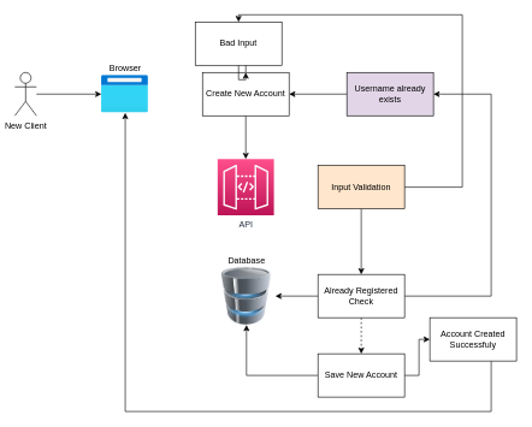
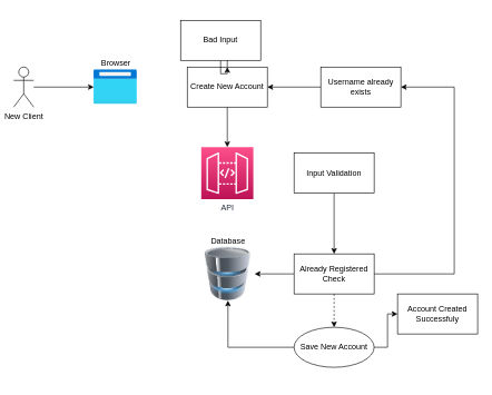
  <mxCell id="0" />
  <mxCell id="1" parent="0" />
  <mxCell id="2" value="" style="edgeStyle=orthogonalEdgeStyle;rounded=0;orthogonalLoop=1;jettySize=auto;html=1;" edge="1" parent="1" source="3" target="4"><mxGeometry relative="1" as="geometry" /></mxCell>
  <mxCell id="3" value="New Client" style="shape=umlActor;verticalLabelPosition=bottom;verticalAlign=top;html=1;outlineConnect=0;" vertex="1" parent="1"><mxGeometry x="20" y="100" width="30" height="60" as="geometry" /></mxCell>
  <mxCell id="4" value="Browser" style="aspect=fixed;html=1;points=[];align=center;image;fontSize=12;image=img/lib/azure2/general/Browser.svg;labelPosition=center;verticalLabelPosition=top;verticalAlign=bottom;" vertex="1" parent="1"><mxGeometry x="140" y="104" width="65" height="52" as="geometry" /></mxCell>
  <mxCell id="5" value="" style="edgeStyle=orthogonalEdgeStyle;rounded=0;orthogonalLoop=1;jettySize=auto;html=1;" edge="1" parent="1" source="7" target="11"><mxGeometry relative="1" as="geometry" /></mxCell>
  <mxCell id="6" value="" style="edgeStyle=orthogonalEdgeStyle;rounded=0;orthogonalLoop=1;jettySize=auto;html=1;" edge="1" parent="1" source="7" target="12"><mxGeometry relative="1" as="geometry" /></mxCell>
  <mxCell id="7" value="Create New Account" style="rounded=0;whiteSpace=wrap;html=1;" vertex="1" parent="1"><mxGeometry x="280" y="100" width="120" height="60" as="geometry" /></mxCell>
  <mxCell id="8" style="edgeStyle=orthogonalEdgeStyle;rounded=0;orthogonalLoop=1;jettySize=auto;html=1;" edge="1" parent="1" source="9" target="7"><mxGeometry relative="1" as="geometry" /></mxCell>
- <mxCell id="9" value="Username already exists" style="rounded=0;whiteSpace=wrap;html=1;fillColor=#e1d5e7;" vertex="1" parent="1"><mxGeometry x="480" y="100" width="120" height="60" as="geometry" /></mxCell>
+ <mxCell id="9" value="Username already exists" style="rounded=0;whiteSpace=wrap;html=1;" vertex="1" parent="1"><mxGeometry x="480" y="100" width="120" height="60" as="geometry" /></mxCell>
  <mxCell id="10" style="edgeStyle=orthogonalEdgeStyle;rounded=0;orthogonalLoop=1;jettySize=auto;html=1;" edge="1" parent="1" source="11" target="7"><mxGeometry relative="1" as="geometry" /></mxCell>
  <mxCell id="11" value="Bad Input" style="rounded=0;whiteSpace=wrap;html=1;" vertex="1" parent="1"><mxGeometry x="270" y="30" width="120" height="60" as="geometry" /></mxCell>
  <mxCell id="12" value="API" style="sketch=0;points=[[0,0,0],[0.25,0,0],[0.5,0,0],[0.75,0,0],[1,0,0],[0,1,0],[0.25,1,0],[0.5,1,0],[0.75,1,0],[1,1,0],[0,0.25,0],[0,0.5,0],[0,0.75,0],[1,0.25,0],[1,0.5,0],[1,0.75,0]];outlineConnect=0;fontColor=#232F3E;gradientColor=#FF4F8B;gradientDirection=north;fillColor=#BC1356;strokeColor=#ffffff;dashed=0;verticalLabelPosition=bottom;verticalAlign=top;align=center;html=1;fontSize=12;fontStyle=0;aspect=fixed;shape=mxgraph.aws4.resourceIcon;resIcon=mxgraph.aws4.api_gateway;" vertex="1" parent="1"><mxGeometry x="301" y="220" width="78" height="78" as="geometry" /></mxCell>
- <mxCell id="13" style="edgeStyle=orthogonalEdgeStyle;rounded=0;orthogonalLoop=1;jettySize=auto;html=1;" edge="1" parent="1" source="15" target="11"><mxGeometry relative="1" as="geometry"><Array as="points"><mxPoint x="640" y="259" /><mxPoint x="640" y="20" /></Array></mxGeometry></mxCell>
  <mxCell id="14" value="" style="edgeStyle=orthogonalEdgeStyle;rounded=0;orthogonalLoop=1;jettySize=auto;html=1;" edge="1" parent="1" source="15" target="19"><mxGeometry relative="1" as="geometry" /></mxCell>
- <mxCell id="15" value="Input Validation" style="rounded=0;whiteSpace=wrap;html=1;fillColor=#ffe6cc;" vertex="1" parent="1"><mxGeometry x="440" y="229" width="120" height="60" as="geometry" /></mxCell>
+ <mxCell id="15" value="Input Validation" style="rounded=0;whiteSpace=wrap;html=1;" vertex="1" parent="1"><mxGeometry x="440" y="229" width="120" height="60" as="geometry" /></mxCell>
  <mxCell id="16" value="" style="edgeStyle=orthogonalEdgeStyle;rounded=0;orthogonalLoop=1;jettySize=auto;html=1;" edge="1" parent="1" source="19" target="20"><mxGeometry relative="1" as="geometry" /></mxCell>
  <mxCell id="17" value="" style="edgeStyle=orthogonalEdgeStyle;rounded=0;orthogonalLoop=1;jettySize=auto;html=1;dashed=1;" edge="1" parent="1" source="19" target="23"><mxGeometry relative="1" as="geometry" /></mxCell>
  <mxCell id="18" style="edgeStyle=orthogonalEdgeStyle;rounded=0;orthogonalLoop=1;jettySize=auto;html=1;" edge="1" parent="1" source="19" target="9"><mxGeometry relative="1" as="geometry"><Array as="points"><mxPoint x="680" y="410" /><mxPoint x="680" y="130" /></Array></mxGeometry></mxCell>
  <mxCell id="19" value="Already Registered Check" style="rounded=0;whiteSpace=wrap;html=1;" vertex="1" parent="1"><mxGeometry x="440" y="380" width="120" height="60" as="geometry" /></mxCell>
  <mxCell id="20" value="Database" style="image;html=1;image=img/lib/clip_art/computers/Database_128x128.png;labelPosition=center;verticalLabelPosition=top;align=center;verticalAlign=bottom;" vertex="1" parent="1"><mxGeometry x="301" y="370" width="80" height="80" as="geometry" /></mxCell>
  <mxCell id="21" style="edgeStyle=orthogonalEdgeStyle;rounded=0;orthogonalLoop=1;jettySize=auto;html=1;" edge="1" parent="1" source="23" target="20"><mxGeometry relative="1" as="geometry" /></mxCell>
  <mxCell id="22" value="" style="edgeStyle=orthogonalEdgeStyle;rounded=0;orthogonalLoop=1;jettySize=auto;html=1;" edge="1" parent="1" source="23" target="25"><mxGeometry relative="1" as="geometry" /></mxCell>
- <mxCell id="23" value="Save New Account" style="rounded=0;whiteSpace=wrap;html=1;" vertex="1" parent="1"><mxGeometry x="440" y="490" width="120" height="60" as="geometry" /></mxCell>
- <mxCell id="24" style="edgeStyle=orthogonalEdgeStyle;rounded=0;orthogonalLoop=1;jettySize=auto;html=1;" edge="1" parent="1" source="25" target="4"><mxGeometry relative="1" as="geometry"><Array as="points"><mxPoint x="680" y="570" /><mxPoint x="173" y="570" /></Array></mxGeometry></mxCell>
+ <mxCell id="23" value="Save New Account" style="ellipse;whiteSpace=wrap;html=1;" vertex="1" parent="1"><mxGeometry x="440" y="490" width="120" height="60" as="geometry" /></mxCell>
  <mxCell id="25" value="Account Created Successfuly" style="rounded=0;whiteSpace=wrap;html=1;" vertex="1" parent="1"><mxGeometry x="595" y="440" width="120" height="60" as="geometry" /></mxCell>
